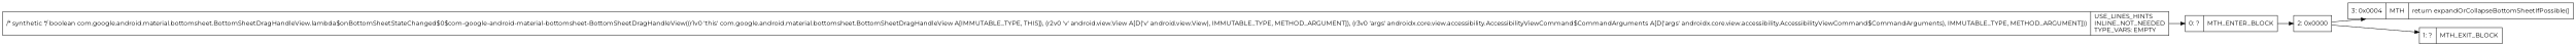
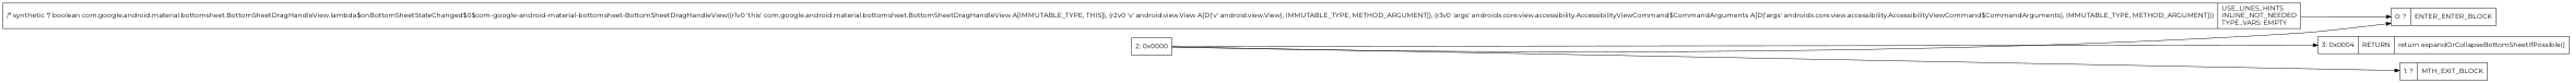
  digraph {
    fontname=Montserrat
    rankdir=LR
    node [fontname=Montserrat shape=record]
    edge [fontname=Montserrat]
-   n1 [label="{0\:\ ?|MTH_ENTER_BLOCK\l}"]
+   n1 [label="{0\:\ ?|ENTER_ENTER_BLOCK\l}"]
    n2 [label="{2\:\ 0x0000}"]
-   n3 [label="{3\:\ 0x0004|MTH\l|return expandOrCollapseBottomSheetIfPossible()\l}"]
+   n3 [label="{3\:\ 0x0004|RETURN\l|return expandOrCollapseBottomSheetIfPossible()\l}"]
    n4 [label="{1\:\ ?|MTH_EXIT_BLOCK\l}"]
    n5 [label="{\/* synthetic *\/ boolean com.google.android.material.bottomsheet.BottomSheetDragHandleView.lambda$onBottomSheetStateChanged$0$com\-google\-android\-material\-bottomsheet\-BottomSheetDragHandleView((r1v0 'this' com.google.android.material.bottomsheet.BottomSheetDragHandleView A[IMMUTABLE_TYPE, THIS]), (r2v0 'v' android.view.View A[D('v' android.view.View), IMMUTABLE_TYPE, METHOD_ARGUMENT]), (r3v0 'args' androidx.core.view.accessibility.AccessibilityViewCommand$CommandArguments A[D('args' androidx.core.view.accessibility.AccessibilityViewCommand$CommandArguments), IMMUTABLE_TYPE, METHOD_ARGUMENT]))  | USE_LINES_HINTS\lINLINE_NOT_NEEDED\lTYPE_VARS: EMPTY\l}"]
-   n1 -> n2
+   n2 -> n1
    n2 -> n3
    n2 -> n4
    n5 -> n1
  }
